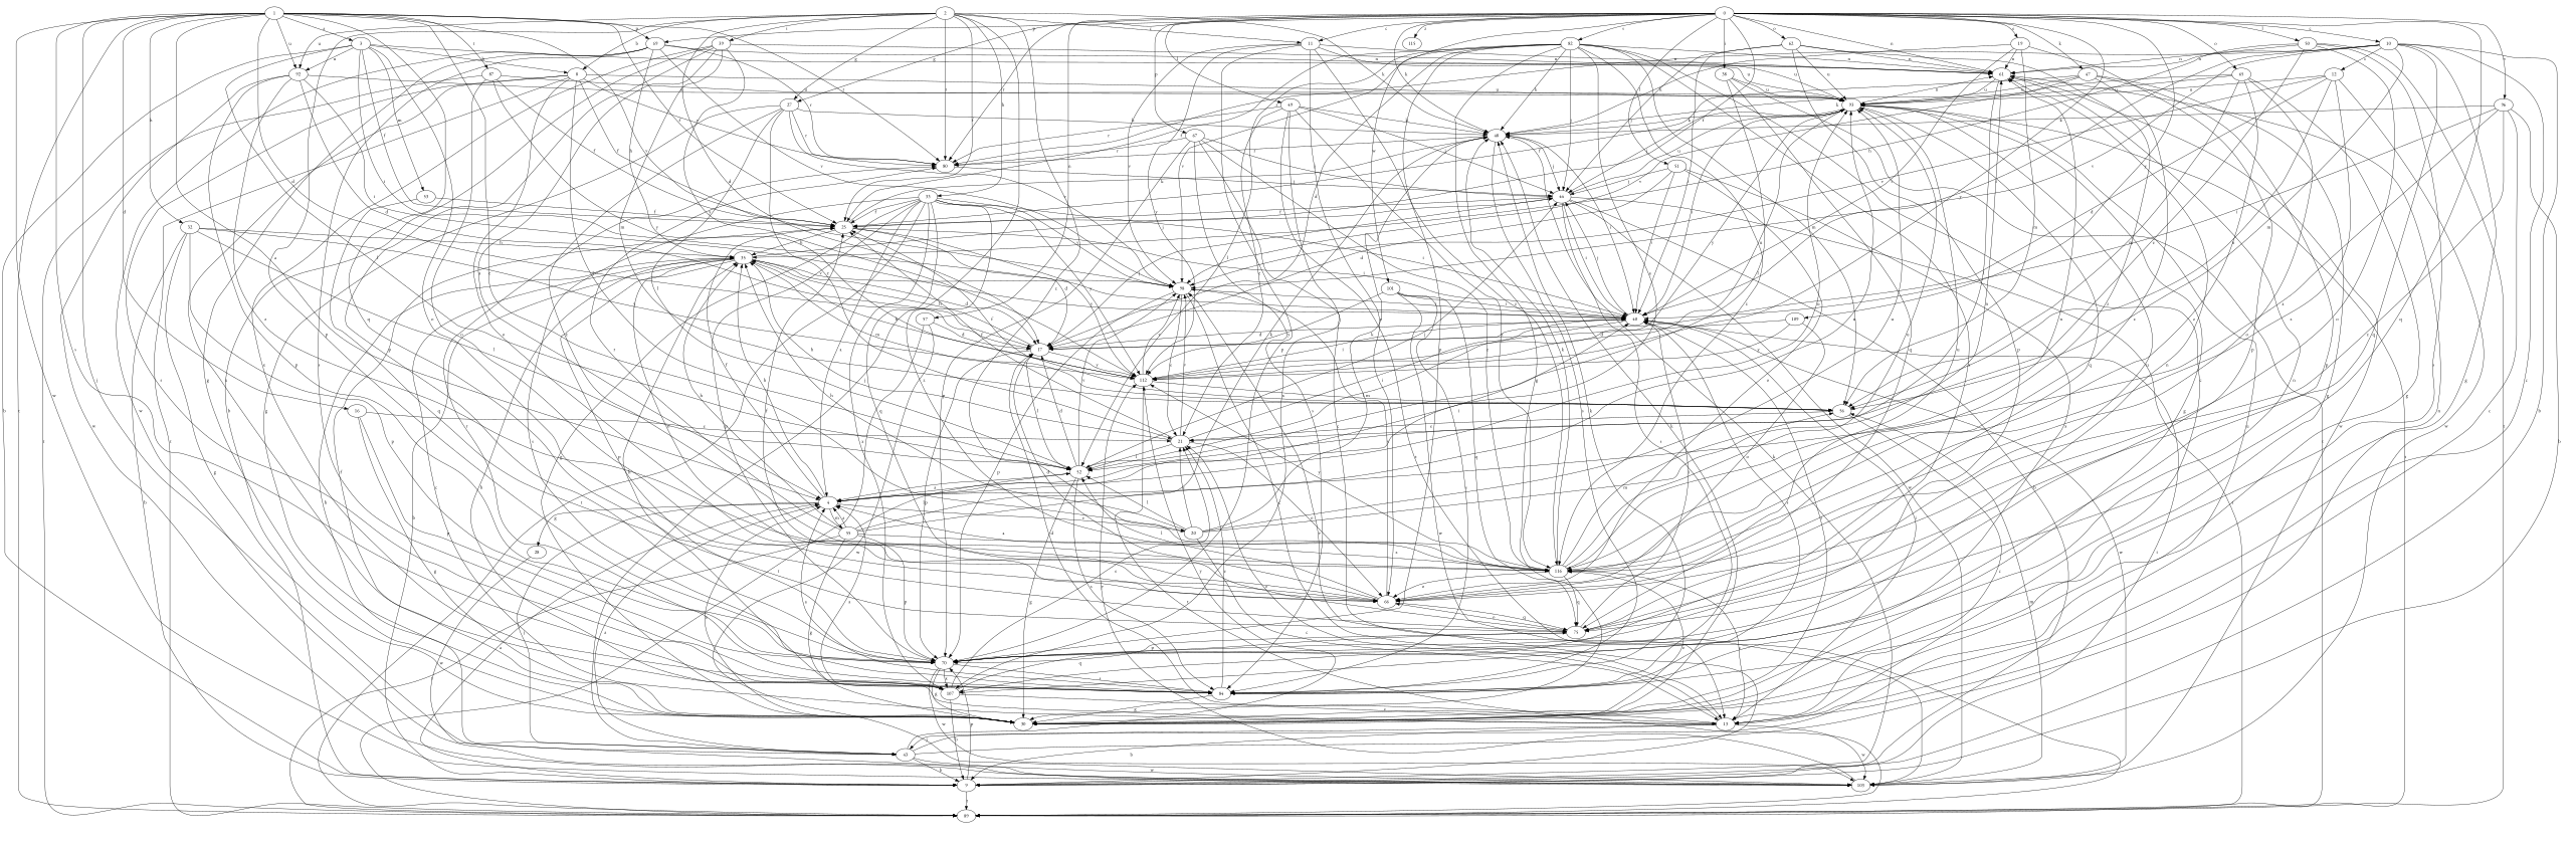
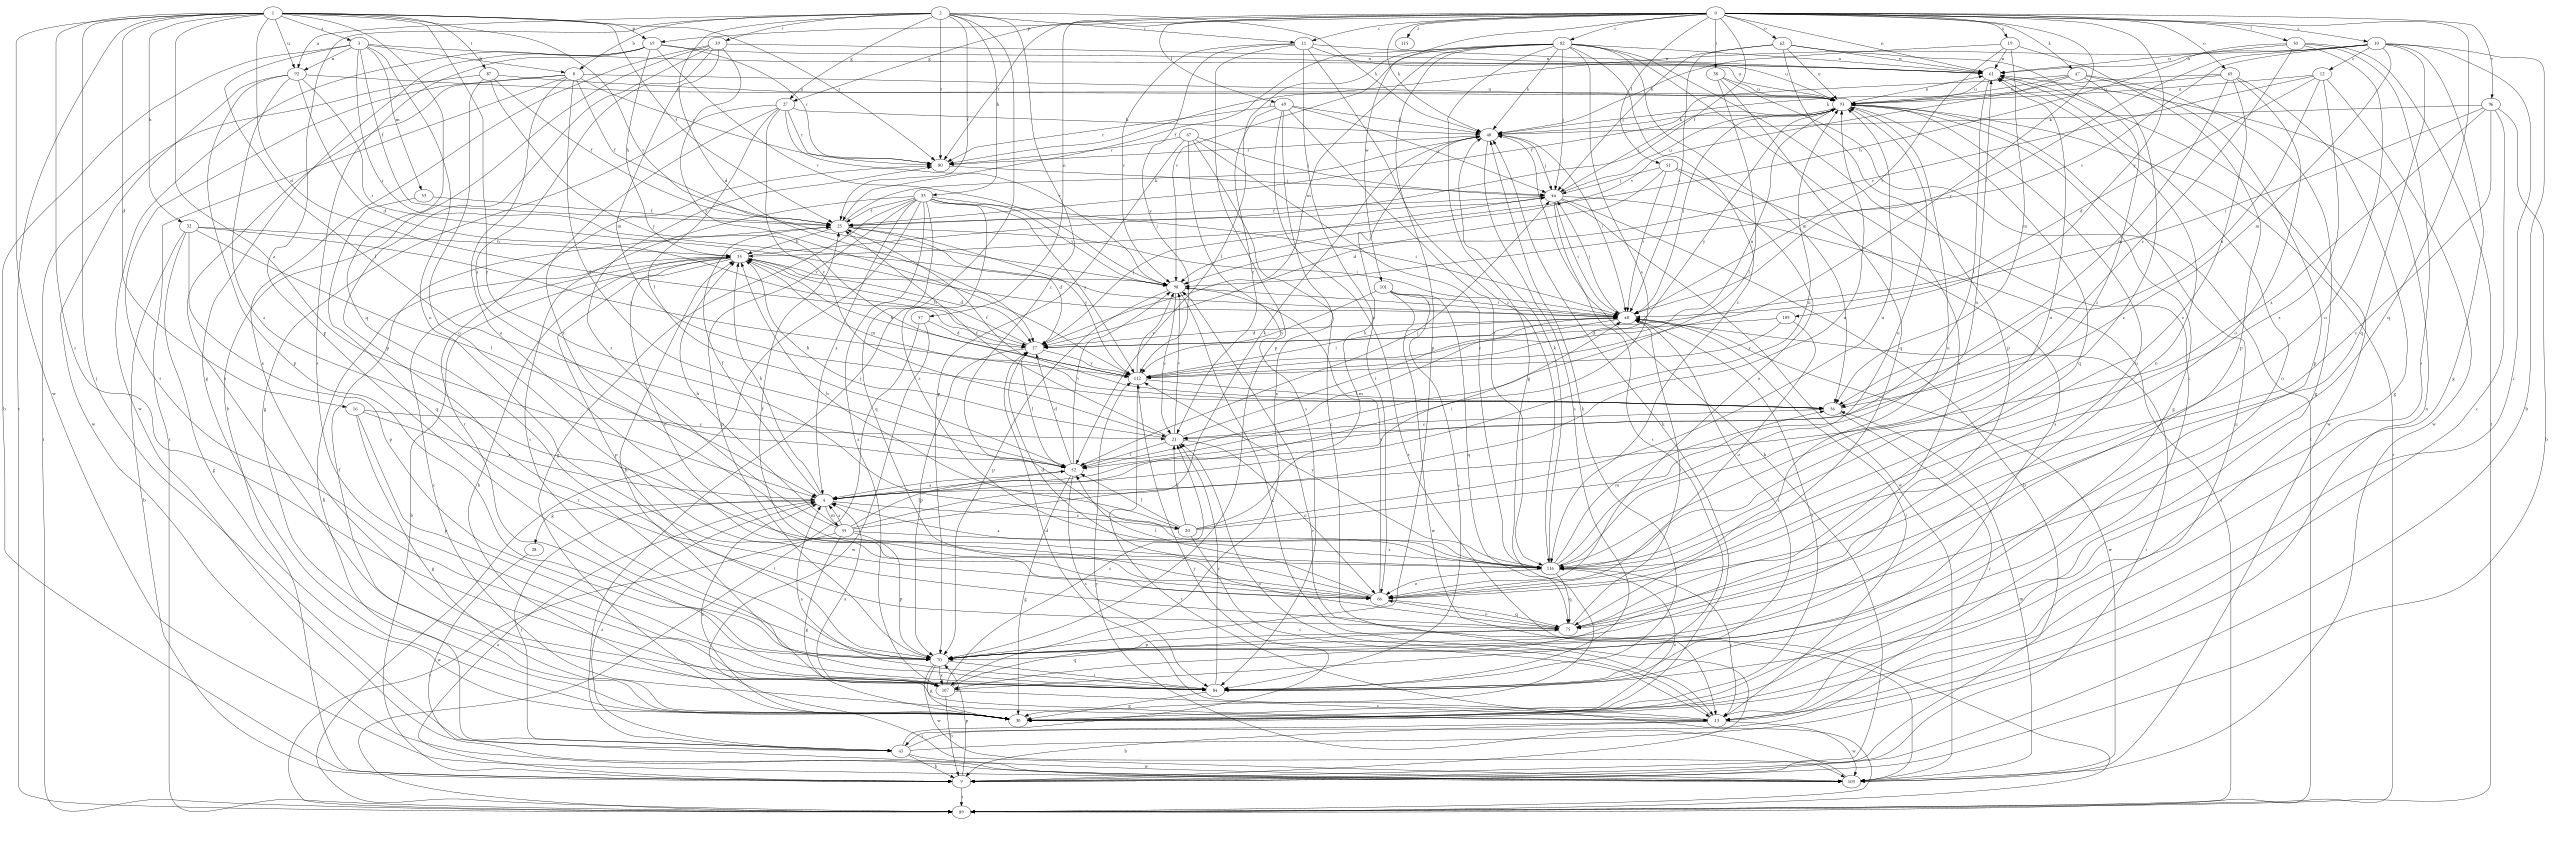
  strict digraph {
    fontname="EB Garamond"
    node [fontname="EB Garamond"]
    edge [fontname="EB Garamond"]
    0
    10
    11
    19
    25
    27
    38
    47
    48
    49
    50
    51
    57
    61
    62
    65
    67
    69
    75
    80
    82
    96
    101
    109
    112
    115
    98
    9
    40
    12
    13
    30
    56
    70
    116
    66
    93
    17
    35
    52
    21
    89
    84
    44
    107
    103
    4
    1
    3
    16
    20
    32
    43
    87
    92
    8
    53
    28
    55
    2
    33
    39
    0 -> 10 [label=c]
    0 -> 11 [label=c]
    0 -> 19 [label=e]
    0 -> 25 [label=f]
    0 -> 27 [label=g]
    0 -> 38 [label=i]
    0 -> 47 [label=k]
    0 -> 48 [label=k]
    0 -> 49 [label=l]
    0 -> 50 [label=l]
    0 -> 51 [label=l]
    0 -> 57 [label=n]
    0 -> 61 [label=n]
    0 -> 62 [label=o]
    0 -> 65 [label=o]
-   0 -> 67 [label=p]
    0 -> 69 [label=p]
    0 -> 75 [label=q]
    0 -> 80 [label=r]
    0 -> 82 [label=s]
    0 -> 96 [label=v]
    0 -> 101 [label=w]
    0 -> 109 [label=y]
    0 -> 112 [label=y]
    0 -> 115 [label=z]
    10 -> 61 [label=n]
    10 -> 75 [label=q]
    10 -> 80 [label=r]
    10 -> 98 [label=v]
    10 -> 9 [label=b]
    10 -> 40 [label=i]
    10 -> 12 [label=c]
    10 -> 13 [label=c]
    10 -> 30 [label=g]
    10 -> 56 [label=m]
    11 -> 61 [label=n]
    11 -> 112 [label=y]
    11 -> 98 [label=v]
    11 -> 70 [label=p]
    11 -> 116 [label=z]
    11 -> 66 [label=o]
    11 -> 93 [label=u]
    19 -> 48 [label=k]
    19 -> 61 [label=n]
    19 -> 40 [label=i]
    19 -> 56 [label=m]
    19 -> 70 [label=p]
    25 -> 48 [label=k]
    25 -> 112 [label=y]
    25 -> 40 [label=i]
    25 -> 17 [label=d]
    25 -> 35 [label=h]
    27 -> 48 [label=k]
    27 -> 80 [label=r]
    27 -> 98 [label=v]
    27 -> 30 [label=g]
    27 -> 116 [label=z]
    27 -> 52 [label=l]
    27 -> 21 [label=e]
    38 -> 75 [label=q]
    38 -> 93 [label=u]
    38 -> 52 [label=l]
    38 -> 89 [label=t]
    47 -> 25 [label=f]
    47 -> 98 [label=v]
    47 -> 30 [label=g]
    47 -> 70 [label=p]
    47 -> 116 [label=z]
    47 -> 93 [label=u]
    48 -> 80 [label=r]
    48 -> 40 [label=i]
    48 -> 84 [label=s]
    48 -> 44 [label=j]
    49 -> 48 [label=k]
    49 -> 80 [label=r]
    49 -> 116 [label=z]
    49 -> 21 [label=e]
    49 -> 89 [label=t]
    49 -> 44 [label=j]
    49 -> 107 [label=x]
    50 -> 61 [label=n]
    50 -> 66 [label=o]
    50 -> 35 [label=h]
    50 -> 21 [label=e]
    50 -> 89 [label=t]
    50 -> 84 [label=s]
    51 -> 40 [label=i]
    51 -> 66 [label=o]
    51 -> 17 [label=d]
    51 -> 44 [label=j]
    51 -> 107 [label=x]
    57 -> 17 [label=d]
    57 -> 89 [label=t]
    57 -> 103 [label=w]
    61 -> 93 [label=u]
    61 -> 52 [label=l]
    61 -> 103 [label=w]
    62 -> 61 [label=n]
    62 -> 40 [label=i]
    62 -> 70 [label=p]
    62 -> 116 [label=z]
    62 -> 93 [label=u]
    62 -> 44 [label=j]
    65 -> 48 [label=k]
    65 -> 30 [label=g]
    65 -> 56 [label=m]
    65 -> 116 [label=z]
    65 -> 66 [label=o]
    65 -> 93 [label=u]
    67 -> 80 [label=r]
    67 -> 13 [label=c]
    67 -> 70 [label=p]
    67 -> 116 [label=z]
    67 -> 84 [label=s]
    67 -> 44 [label=j]
    69 -> 61 [label=n]
    69 -> 80 [label=r]
    69 -> 98 [label=v]
    69 -> 30 [label=g]
    69 -> 35 [label=h]
    69 -> 84 [label=s]
    69 -> 103 [label=w]
    75 -> 40 [label=i]
    75 -> 70 [label=p]
    75 -> 66 [label=o]
    75 -> 93 [label=u]
    80 -> 44 [label=j]
    82 -> 25 [label=f]
    82 -> 48 [label=k]
    82 -> 61 [label=n]
    82 -> 98 [label=v]
    82 -> 13 [label=c]
    82 -> 30 [label=g]
    82 -> 56 [label=m]
    82 -> 70 [label=p]
    82 -> 116 [label=z]
-   82 -> 17 [label=d]
+   82 -> 17 [label=m]
    82 -> 52 [label=l]
    82 -> 44 [label=j]
    82 -> 107 [label=x]
    82 -> 4 [label=a]
    96 -> 48 [label=k]
    96 -> 9 [label=b]
    96 -> 40 [label=i]
    96 -> 13 [label=c]
    96 -> 116 [label=z]
    96 -> 4 [label=a]
    101 -> 75 [label=q]
    101 -> 112 [label=y]
    101 -> 40 [label=i]
    101 -> 84 [label=s]
    101 -> 103 [label=w]
    109 -> 112 [label=y]
    109 -> 66 [label=o]
    109 -> 17 [label=d]
    112 -> 98 [label=v]
    112 -> 40 [label=i]
    112 -> 56 [label=m]
    112 -> 93 [label=u]
    112 -> 35 [label=h]
    112 -> 89 [label=t]
    98 -> 40 [label=i]
    98 -> 13 [label=c]
    98 -> 70 [label=p]
    98 -> 21 [label=e]
    9 -> 48 [label=k]
    9 -> 98 [label=v]
    9 -> 40 [label=i]
    9 -> 70 [label=p]
    9 -> 89 [label=t]
    9 -> 4 [label=a]
    40 -> 17 [label=d]
    40 -> 52 [label=l]
    40 -> 84 [label=s]
    40 -> 44 [label=j]
    40 -> 103 [label=w]
    12 -> 98 [label=v]
    12 -> 56 [label=n]
    12 -> 116 [label=z]
    12 -> 93 [label=u]
    12 -> 17 [label=d]
    12 -> 103 [label=w]
    13 -> 9 [label=b]
    13 -> 40 [label=i]
    13 -> 17 [label=d]
    13 -> 35 [label=h]
    13 -> 21 [label=e]
    13 -> 103 [label=w]
    13 -> 43 [label=j]
    30 -> 25 [label=f]
    30 -> 48 [label=k]
    30 -> 40 [label=i]
    30 -> 116 [label=z]
    30 -> 4 [label=a]
    56 -> 25 [label=f]
    56 -> 13 [label=c]
    56 -> 21 [label=e]
    70 -> 61 [label=n]
    70 -> 30 [label=g]
    70 -> 84 [label=s]
    70 -> 107 [label=x]
    70 -> 103 [label=w]
    116 -> 48 [label=k]
    116 -> 61 [label=n]
    116 -> 75 [label=q]
    116 -> 112 [label=y]
    116 -> 13 [label=c]
    116 -> 56 [label=m]
    116 -> 66 [label=o]
    116 -> 93 [label=u]
    116 -> 4 [label=a]
    66 -> 25 [label=f]
    66 -> 75 [label=q]
    66 -> 98 [label=v]
    66 -> 93 [label=u]
    66 -> 17 [label=d]
    66 -> 52 [label=l]
    93 -> 48 [label=k]
    93 -> 61 [label=n]
    93 -> 75 [label=q]
    93 -> 112 [label=y]
    93 -> 40 [label=i]
    93 -> 30 [label=g]
    93 -> 89 [label=t]
    93 -> 44 [label=j]
    17 -> 112 [label=y]
    17 -> 70 [label=p]
    17 -> 35 [label=h]
    17 -> 52 [label=l]
    17 -> 44 [label=j]
    35 -> 98 [label=v]
    35 -> 9 [label=b]
    35 -> 13 [label=c]
    35 -> 56 [label=m]
    35 -> 70 [label=p]
    35 -> 66 [label=o]
    35 -> 17 [label=d]
    35 -> 44 [label=j]
    52 -> 98 [label=v]
    52 -> 30 [label=g]
    52 -> 17 [label=d]
    52 -> 84 [label=s]
    52 -> 44 [label=j]
    52 -> 4 [label=a]
    21 -> 25 [label=f]
    21 -> 98 [label=v]
    21 -> 40 [label=i]
    21 -> 66 [label=o]
    21 -> 35 [label=h]
    21 -> 52 [label=l]
    84 -> 48 [label=k]
    84 -> 61 [label=n]
    84 -> 80 [label=r]
    84 -> 30 [label=g]
    84 -> 21 [label=e]
    84 -> 4 [label=a]
    44 -> 25 [label=f]
    44 -> 9 [label=b]
    44 -> 40 [label=i]
    44 -> 93 [label=u]
    44 -> 89 [label=t]
    44 -> 84 [label=s]
    44 -> 103 [label=w]
    107 -> 75 [label=q]
    107 -> 9 [label=b]
    107 -> 13 [label=c]
    107 -> 35 [label=h]
    107 -> 21 [label=e]
    107 -> 4 [label=a]
    103 -> 112 [label=y]
    103 -> 56 [label=m]
    4 -> 25 [label=f]
    4 -> 40 [label=i]
    4 -> 93 [label=u]
    4 -> 35 [label=h]
    4 -> 20 [label=e]
    4 -> 43 [label=j]
    4 -> 28 [label=g]
    4 -> 55 [label=m]
    1 -> 25 [label=f]
    1 -> 69 [label=p]
    1 -> 75 [label=q]
    1 -> 80 [label=r]
    1 -> 98 [label=v]
    1 -> 17 [label=d]
    1 -> 89 [label=t]
    1 -> 84 [label=s]
    1 -> 103 [label=w]
    1 -> 4 [label=a]
    1 -> 3 [label=a]
    1 -> 16 [label=d]
    1 -> 20 [label=e]
    1 -> 32 [label=h]
    1 -> 43 [label=j]
    1 -> 87 [label=t]
    1 -> 92 [label=u]
    3 -> 25 [label=f]
    3 -> 9 [label=b]
    3 -> 40 [label=i]
    3 -> 66 [label=o]
    3 -> 93 [label=u]
    3 -> 52 [label=l]
    3 -> 92 [label=u]
    3 -> 8 [label=b]
    3 -> 53 [label=m]
    16 -> 30 [label=g]
    16 -> 70 [label=p]
    16 -> 21 [label=e]
+   16 -> 4 [label=a]
    20 -> 48 [label=k]
    20 -> 61 [label=n]
    20 -> 13 [label=c]
    20 -> 93 [label=u]
    20 -> 35 [label=h]
    20 -> 52 [label=l]
    20 -> 21 [label=e]
    32 -> 112 [label=y]
    32 -> 9 [label=b]
    32 -> 30 [label=g]
    32 -> 70 [label=p]
    32 -> 35 [label=h]
    32 -> 52 [label=l]
    43 -> 61 [label=n]
    43 -> 112 [label=y]
    43 -> 9 [label=b]
    43 -> 93 [label=u]
    43 -> 35 [label=h]
    43 -> 103 [label=w]
    43 -> 4 [label=a]
    87 -> 25 [label=f]
    87 -> 112 [label=y]
    87 -> 66 [label=o]
    87 -> 93 [label=u]
    87 -> 89 [label=t]
    92 -> 40 [label=i]
    92 -> 70 [label=p]
    92 -> 116 [label=z]
    92 -> 93 [label=u]
    92 -> 17 [label=d]
    92 -> 103 [label=w]
    8 -> 25 [label=f]
    8 -> 80 [label=r]
    8 -> 66 [label=o]
    8 -> 93 [label=u]
    8 -> 52 [label=l]
    8 -> 89 [label=t]
    8 -> 84 [label=s]
    8 -> 107 [label=x]
    53 -> 25 [label=f]
    53 -> 75 [label=q]
    28 -> 103 [label=w]
    55 -> 48 [label=k]
    55 -> 80 [label=r]
    55 -> 30 [label=g]
    55 -> 70 [label=p]
    55 -> 116 [label=z]
    55 -> 93 [label=u]
    55 -> 35 [label=h]
    55 -> 52 [label=l]
    55 -> 89 [label=t]
    55 -> 4 [label=a]
    2 -> 11 [label=c]
    2 -> 25 [label=f]
    2 -> 27 [label=g]
    2 -> 48 [label=k]
    2 -> 80 [label=r]
    2 -> 70 [label=p]
    2 -> 116 [label=z]
    2 -> 17 [label=d]
    2 -> 43 [label=j]
    2 -> 92 [label=u]
    2 -> 8 [label=b]
    2 -> 33 [label=h]
    2 -> 39 [label=i]
    33 -> 25 [label=f]
    33 -> 75 [label=q]
    33 -> 112 [label=y]
    33 -> 98 [label=v]
    33 -> 40 [label=i]
    33 -> 30 [label=g]
    33 -> 70 [label=p]
    33 -> 116 [label=z]
    33 -> 89 [label=t]
    33 -> 84 [label=s]
    33 -> 107 [label=x]
    33 -> 4 [label=a]
    39 -> 61 [label=n]
    39 -> 112 [label=y]
    39 -> 9 [label=b]
    39 -> 56 [label=m]
    39 -> 70 [label=p]
    39 -> 107 [label=x]
    39 -> 4 [label=a]
  }
